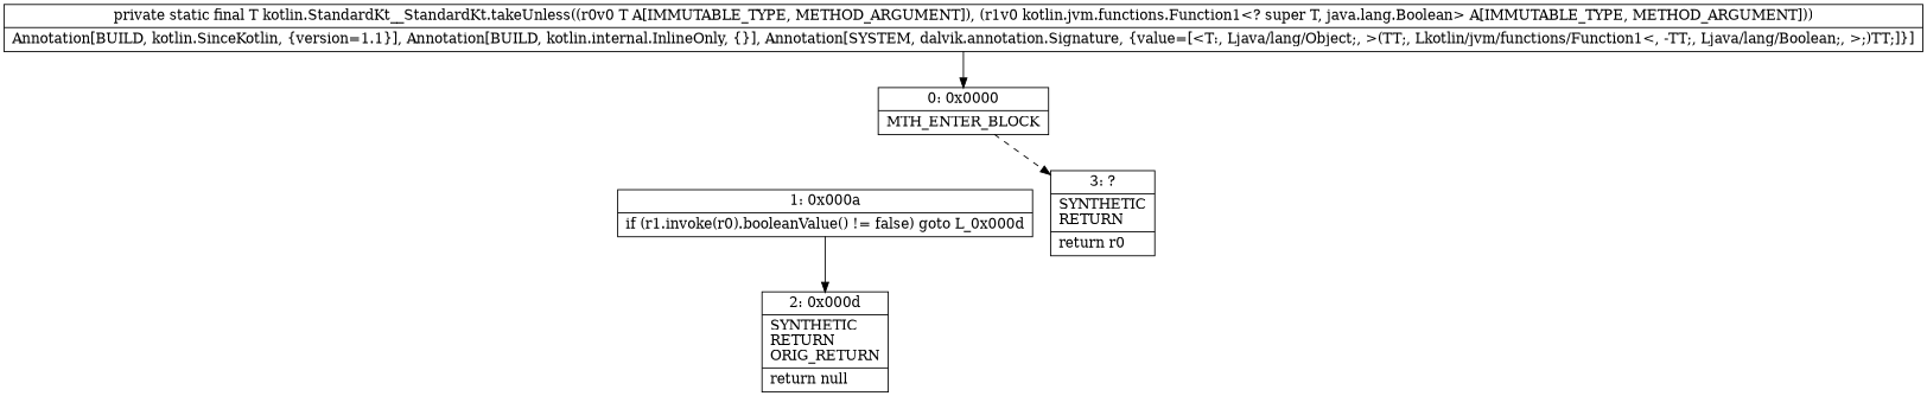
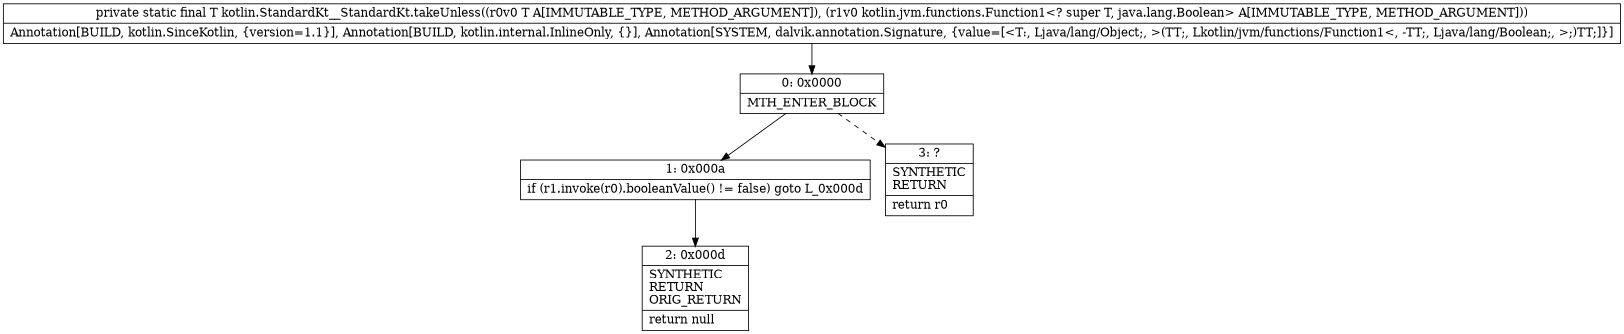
  digraph {
    node [shape=record]
    n1 [label="{0\:\ 0x0000|MTH_ENTER_BLOCK\l}"]
    n2 [label="{1\:\ 0x000a|if (r1.invoke(r0).booleanValue() != false) goto L_0x000d\l}"]
    n3 [label="{3\:\ ?|SYNTHETIC\lRETURN\l|return r0\l}"]
    n4 [label="{2\:\ 0x000d|SYNTHETIC\lRETURN\lORIG_RETURN\l|return null\l}"]
    n5 [label="{private static final T kotlin.StandardKt__StandardKt.takeUnless((r0v0 T A[IMMUTABLE_TYPE, METHOD_ARGUMENT]), (r1v0 kotlin.jvm.functions.Function1\<? super T, java.lang.Boolean\> A[IMMUTABLE_TYPE, METHOD_ARGUMENT]))  | Annotation[BUILD, kotlin.SinceKotlin, \{version=1.1\}], Annotation[BUILD, kotlin.internal.InlineOnly, \{\}], Annotation[SYSTEM, dalvik.annotation.Signature, \{value=[\<T:, Ljava\/lang\/Object;, \>(TT;, Lkotlin\/jvm\/functions\/Function1\<, \-TT;, Ljava\/lang\/Boolean;, \>;)TT;]\}]\l}"]
+   n1 -> n2
    n1 -> n3 [style=dashed]
    n2 -> n4
    n5 -> n1
  }
